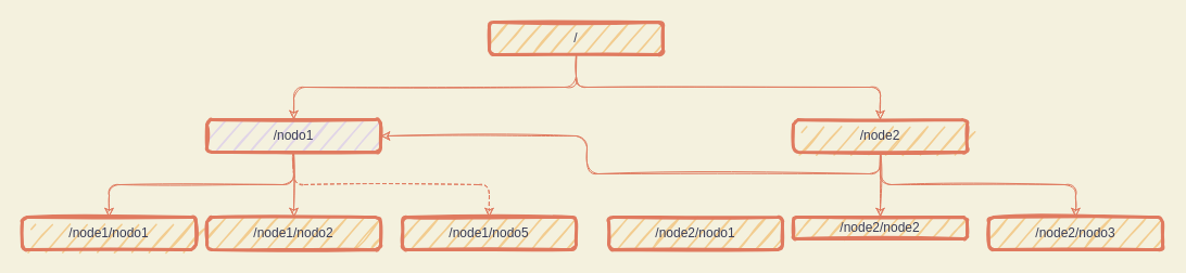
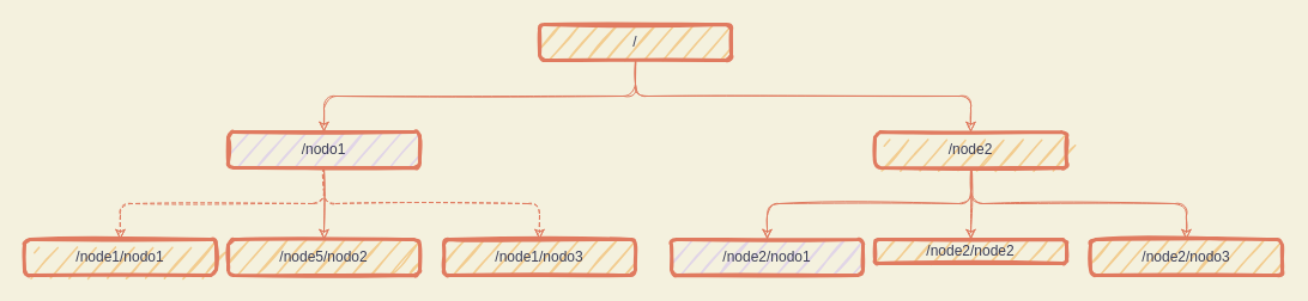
  <mxCell id="0" />
  <mxCell id="1" parent="0" />
  <mxCell id="2" style="edgeStyle=orthogonalEdgeStyle;orthogonalLoop=1;jettySize=auto;html=1;exitX=0.5;exitY=1;exitDx=0;exitDy=0;entryX=0.5;entryY=0;entryDx=0;entryDy=0;sketch=1;labelBackgroundColor=#F4F1DE;strokeColor=#E07A5F;fontColor=#393C56;" edge="1" parent="1" source="4" target="8"><mxGeometry relative="1" as="geometry" /></mxCell>
  <mxCell id="3" style="edgeStyle=orthogonalEdgeStyle;orthogonalLoop=1;jettySize=auto;html=1;exitX=0.5;exitY=1;exitDx=0;exitDy=0;entryX=0.5;entryY=0;entryDx=0;entryDy=0;sketch=1;labelBackgroundColor=#F4F1DE;strokeColor=#E07A5F;fontColor=#393C56;" edge="1" parent="1" source="4" target="12"><mxGeometry relative="1" as="geometry" /></mxCell>
  <mxCell id="4" value="/" style="whiteSpace=wrap;html=1;strokeWidth=3;sketch=1;rounded=1;fillColor=#F2CC8F;strokeColor=#E07A5F;fontColor=#393C56;" vertex="1" parent="1"><mxGeometry x="450" y="20" width="160" height="30" as="geometry" /></mxCell>
- <mxCell id="5" style="edgeStyle=orthogonalEdgeStyle;orthogonalLoop=1;jettySize=auto;html=1;exitX=0.5;exitY=1;exitDx=0;exitDy=0;entryX=0.5;entryY=0;entryDx=0;entryDy=0;sketch=1;labelBackgroundColor=#F4F1DE;strokeColor=#E07A5F;fontColor=#393C56;" edge="1" parent="1" source="8" target="13"><mxGeometry relative="1" as="geometry" /></mxCell>
+ <mxCell id="5" style="edgeStyle=orthogonalEdgeStyle;orthogonalLoop=1;jettySize=auto;html=1;exitX=0.5;exitY=1;exitDx=0;exitDy=0;entryX=0.5;entryY=0;entryDx=0;entryDy=0;sketch=1;labelBackgroundColor=#F4F1DE;strokeColor=#E07A5F;fontColor=#393C56;dashed=1;" edge="1" parent="1" source="8" target="13"><mxGeometry relative="1" as="geometry" /></mxCell>
  <mxCell id="6" style="edgeStyle=orthogonalEdgeStyle;orthogonalLoop=1;jettySize=auto;html=1;exitX=0.5;exitY=1;exitDx=0;exitDy=0;entryX=0.5;entryY=0;entryDx=0;entryDy=0;sketch=1;labelBackgroundColor=#F4F1DE;strokeColor=#E07A5F;fontColor=#393C56;" edge="1" parent="1" source="8" target="14"><mxGeometry relative="1" as="geometry" /></mxCell>
  <mxCell id="7" style="edgeStyle=orthogonalEdgeStyle;orthogonalLoop=1;jettySize=auto;html=1;exitX=0.5;exitY=1;exitDx=0;exitDy=0;sketch=1;labelBackgroundColor=#F4F1DE;strokeColor=#E07A5F;fontColor=#393C56;dashed=1;" edge="1" parent="1" source="8" target="15"><mxGeometry relative="1" as="geometry" /></mxCell>
  <mxCell id="8" value="/nodo1" style="whiteSpace=wrap;html=1;strokeWidth=3;sketch=1;rounded=1;fillColor=#e1d5e7;strokeColor=#E07A5F;fontColor=#393C56;" vertex="1" parent="1"><mxGeometry x="190" y="110" width="160" height="30" as="geometry" /></mxCell>
- <mxCell id="9" style="edgeStyle=orthogonalEdgeStyle;orthogonalLoop=1;jettySize=auto;html=1;exitX=0.5;exitY=1;exitDx=0;exitDy=0;sketch=1;labelBackgroundColor=#F4F1DE;strokeColor=#E07A5F;fontColor=#393C56;" edge="1" parent="1" source="12" target="8"><mxGeometry relative="1" as="geometry" /></mxCell>
+ <mxCell id="9" style="edgeStyle=orthogonalEdgeStyle;orthogonalLoop=1;jettySize=auto;html=1;exitX=0.5;exitY=1;exitDx=0;exitDy=0;sketch=1;labelBackgroundColor=#F4F1DE;strokeColor=#E07A5F;fontColor=#393C56;" edge="1" parent="1" source="12" target="16"><mxGeometry relative="1" as="geometry" /></mxCell>
  <mxCell id="10" style="edgeStyle=orthogonalEdgeStyle;orthogonalLoop=1;jettySize=auto;html=1;exitX=0.5;exitY=1;exitDx=0;exitDy=0;sketch=1;labelBackgroundColor=#F4F1DE;strokeColor=#E07A5F;fontColor=#393C56;" edge="1" parent="1" source="12" target="17"><mxGeometry relative="1" as="geometry" /></mxCell>
  <mxCell id="11" style="edgeStyle=orthogonalEdgeStyle;orthogonalLoop=1;jettySize=auto;html=1;exitX=0.5;exitY=1;exitDx=0;exitDy=0;entryX=0.5;entryY=0;entryDx=0;entryDy=0;sketch=1;labelBackgroundColor=#F4F1DE;strokeColor=#E07A5F;fontColor=#393C56;" edge="1" parent="1" source="12" target="18"><mxGeometry relative="1" as="geometry" /></mxCell>
  <mxCell id="12" value="/node2" style="whiteSpace=wrap;html=1;strokeWidth=3;sketch=1;rounded=1;fillColor=#F2CC8F;strokeColor=#E07A5F;fontColor=#393C56;" vertex="1" parent="1"><mxGeometry x="730" y="110" width="160" height="30" as="geometry" /></mxCell>
  <mxCell id="13" value="/node1/nodo1" style="whiteSpace=wrap;html=1;strokeWidth=3;sketch=1;rounded=1;fillColor=#F2CC8F;strokeColor=#E07A5F;fontColor=#393C56;" vertex="1" parent="1"><mxGeometry x="20" y="200" width="160" height="30" as="geometry" /></mxCell>
- <mxCell id="14" value="/node1/nodo2" style="whiteSpace=wrap;html=1;strokeWidth=3;sketch=1;rounded=1;fillColor=#F2CC8F;strokeColor=#E07A5F;fontColor=#393C56;" vertex="1" parent="1"><mxGeometry x="190" y="200" width="160" height="30" as="geometry" /></mxCell>
- <mxCell id="15" value="/node1/nodo5" style="whiteSpace=wrap;html=1;strokeWidth=3;sketch=1;rounded=1;fillColor=#F2CC8F;strokeColor=#E07A5F;fontColor=#393C56;" vertex="1" parent="1"><mxGeometry x="370" y="200" width="160" height="30" as="geometry" /></mxCell>
- <mxCell id="16" value="/node2/nodo1" style="whiteSpace=wrap;html=1;strokeWidth=3;sketch=1;rounded=1;fillColor=#F2CC8F;strokeColor=#E07A5F;fontColor=#393C56;" vertex="1" parent="1"><mxGeometry x="560" y="200" width="160" height="30" as="geometry" /></mxCell>
+ <mxCell id="14" value="/node5/nodo2" style="whiteSpace=wrap;html=1;strokeWidth=3;sketch=1;rounded=1;fillColor=#F2CC8F;strokeColor=#E07A5F;fontColor=#393C56;" vertex="1" parent="1"><mxGeometry x="190" y="200" width="160" height="30" as="geometry" /></mxCell>
+ <mxCell id="15" value="/node1/nodo3" style="whiteSpace=wrap;html=1;strokeWidth=3;sketch=1;rounded=1;fillColor=#F2CC8F;strokeColor=#E07A5F;fontColor=#393C56;" vertex="1" parent="1"><mxGeometry x="370" y="200" width="160" height="30" as="geometry" /></mxCell>
+ <mxCell id="16" value="/node2/nodo1" style="whiteSpace=wrap;html=1;strokeWidth=3;sketch=1;rounded=1;fillColor=#e1d5e7;strokeColor=#E07A5F;fontColor=#393C56;" vertex="1" parent="1"><mxGeometry x="560" y="200" width="160" height="30" as="geometry" /></mxCell>
  <mxCell id="17" value="/node2/node2" style="whiteSpace=wrap;html=1;strokeWidth=3;sketch=1;rounded=1;fillColor=#F2CC8F;strokeColor=#E07A5F;fontColor=#393C56;" vertex="1" parent="1"><mxGeometry x="730" y="200" width="160" height="20" as="geometry" /></mxCell>
  <mxCell id="18" value="/node2/nodo3" style="whiteSpace=wrap;html=1;strokeWidth=3;sketch=1;rounded=1;fillColor=#F2CC8F;strokeColor=#E07A5F;fontColor=#393C56;" vertex="1" parent="1"><mxGeometry x="910" y="200" width="160" height="30" as="geometry" /></mxCell>
